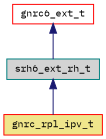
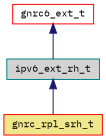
  digraph {
    fontname="IBM Plex Mono"
    rankdir=TB
    node [color=red fontname="IBM Plex Mono" fontsize=10 shape=record style=filled]
    edge [color=midnightblue dir=back fontname="IBM Plex Mono" fontsize=10 labelfontname=Helvetica labelfontsize=10 style=solid]
    n1 [fillcolor=white height=0.2 label=gnrc6_ext_t width=0.4]
-   n2 [color=teal fillcolor=lightgrey height=0.2 label=srh6_ext_rh_t width=0.4]
-   n3 [fillcolor=khaki height=0.2 label=gnrc_rpl_ipv_t width=0.4]
+   n2 [color=teal fillcolor=lightgrey height=0.2 label=ipv6_ext_rh_t width=0.4]
+   n3 [fillcolor=khaki height=0.2 label=gnrc_rpl_srh_t width=0.4]
    n1 -> n2
    n2 -> n3
  }
